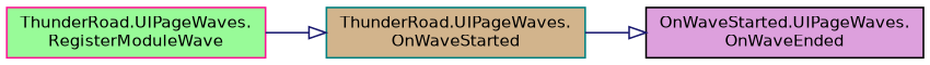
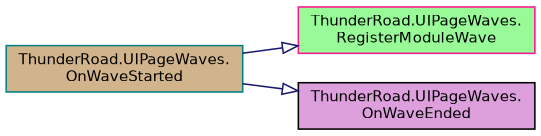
  digraph {
    rankdir=LR
    node [fontname=Helvetica fontsize=10 shape=record style=filled]
    edge [arrowhead=onormal color=midnightblue fontname=Helvetica fontsize=10 labelfontname=Helvetica labelfontsize=10 style=solid]
    n1 [color=deeppink fillcolor=palegreen fontcolor=black height=0.2 label="ThunderRoad.UIPageWaves.\lRegisterModuleWave" width=0.4]
    n2 [color=teal fillcolor=tan height=0.2 label="ThunderRoad.UIPageWaves.\lOnWaveStarted" width=0.4]
-   n3 [color=black fillcolor=plum height=0.2 label="OnWaveStarted.UIPageWaves.\lOnWaveEnded" width=0.4]
-   n1 -> n2
+   n3 [color=black fillcolor=plum height=0.2 label="ThunderRoad.UIPageWaves.\lOnWaveEnded" width=0.4]
+   n2 -> n1
    n2 -> n3
  }
